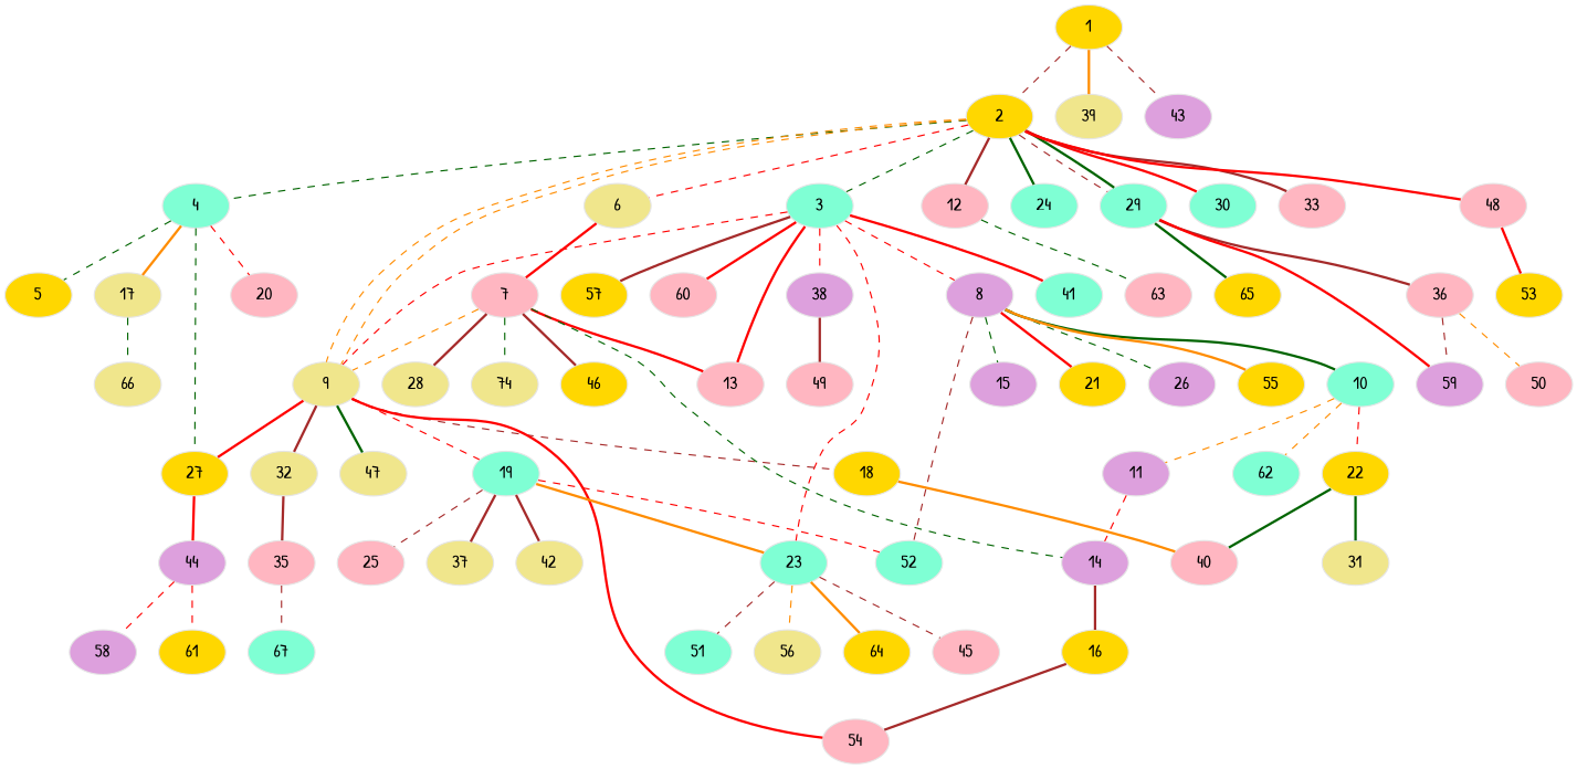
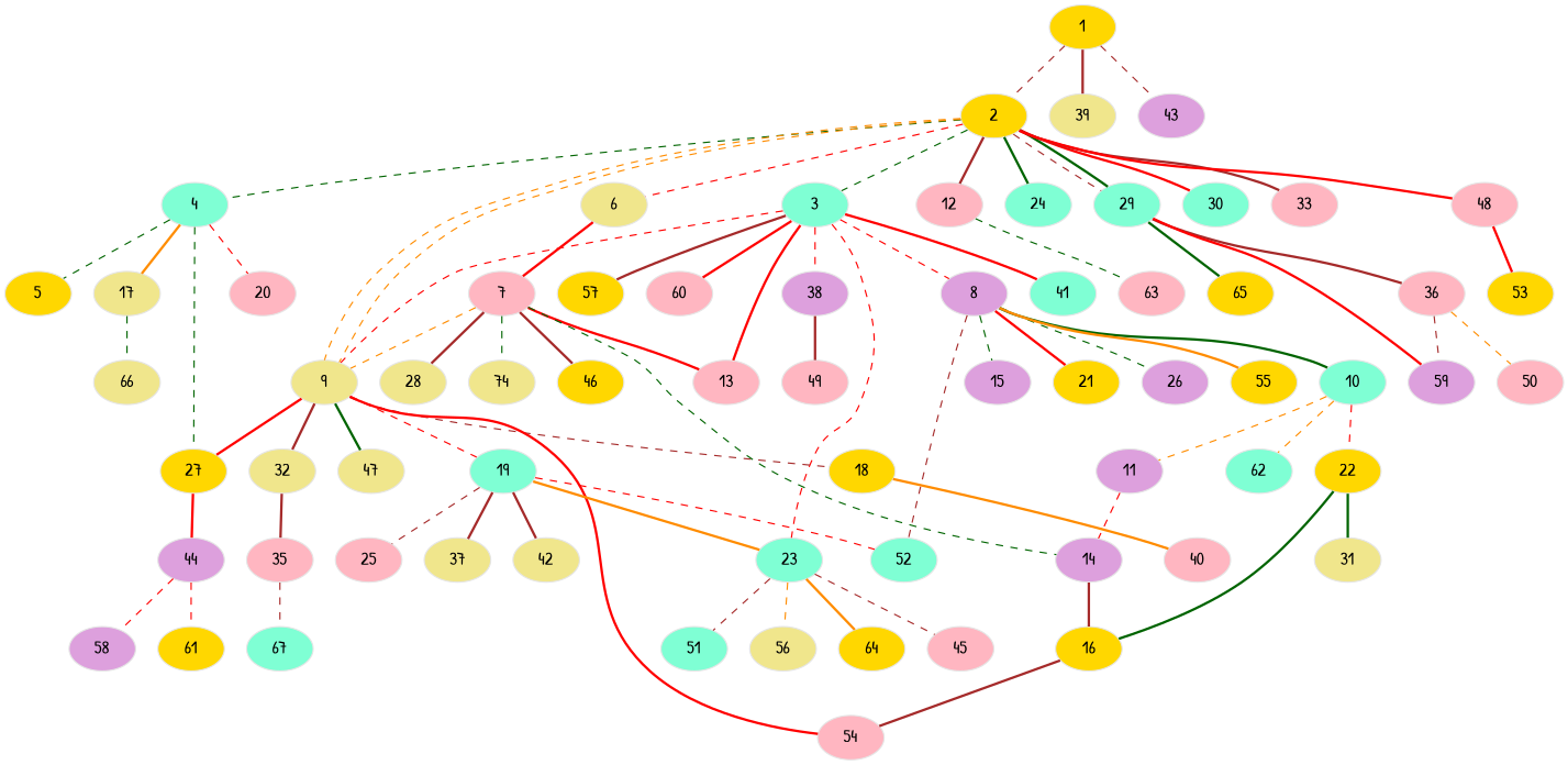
  graph {
    fontname="Patrick Hand"
    node [color=gray90 fillcolor=lightpink fontname="Patrick Hand" style=filled]
    edge [color=red fontname="Patrick Hand" style=dashed]
    1 [fillcolor=gold]
    2 [fillcolor=gold]
    39 [fillcolor=khaki]
    43 [fillcolor=plum]
    3 [fillcolor=aquamarine]
    4 [fillcolor=aquamarine]
    6 [fillcolor=khaki]
    9 [fillcolor=khaki]
    12
    24 [fillcolor=aquamarine]
    29 [fillcolor=aquamarine]
    30 [fillcolor=aquamarine]
    33
    48
    8 [fillcolor=plum]
    13
    23 [fillcolor=aquamarine]
    38 [fillcolor=plum]
    41 [fillcolor=aquamarine]
    57 [fillcolor=gold]
    60
    5 [fillcolor=gold]
    17 [fillcolor=khaki]
    20
    27 [fillcolor=gold]
    7
    18 [fillcolor=gold]
    19 [fillcolor=aquamarine]
    32 [fillcolor=khaki]
    47 [fillcolor=khaki]
    54
    63
    36
    59 [fillcolor=plum]
    65 [fillcolor=gold]
    53 [fillcolor=gold]
    10 [fillcolor=aquamarine]
    15 [fillcolor=plum]
    21 [fillcolor=gold]
    26 [fillcolor=plum]
    52 [fillcolor=aquamarine]
    55 [fillcolor=gold]
    45
    51 [fillcolor=aquamarine]
    56 [fillcolor=khaki]
    64 [fillcolor=gold]
    49
    66 [fillcolor=khaki]
    44 [fillcolor=plum]
    14 [fillcolor=plum]
    28 [fillcolor=khaki]
    n52 [fillcolor=khaki label=74]
    46 [fillcolor=gold]
    16 [fillcolor=gold]
    11 [fillcolor=plum]
    22 [fillcolor=gold]
    62 [fillcolor=aquamarine]
    40
    25
    37 [fillcolor=khaki]
    42 [fillcolor=khaki]
    35
    31 [fillcolor=khaki]
    58 [fillcolor=plum]
    61 [fillcolor=gold]
    50
    67 [fillcolor=aquamarine]
    1 -- 2 [color=brown]
-   1 -- 39 [color=darkorange style=bold]
+   1 -- 39 [color=brown style=bold]
    1 -- 43 [color=brown]
    2 -- 3 [color=darkgreen]
    2 -- 4 [color=darkgreen]
    2 -- 6
    2 -- 9 [color=darkorange]
    2 -- 9 [color=darkorange]
    2 -- 12 [color=brown style=bold]
    2 -- 24 [color=darkgreen style=bold]
    2 -- 29 [color=brown]
    2 -- 29 [color=darkgreen style=bold]
    2 -- 30 [style=bold]
    2 -- 33 [color=brown style=bold]
    2 -- 48 [style=bold]
    3 -- 9
    3 -- 8
    3 -- 13 [style=bold]
    3 -- 23
    3 -- 38
    3 -- 41 [style=bold]
    3 -- 57 [color=brown style=bold]
    3 -- 60 [style=bold]
    4 -- 5 [color=darkgreen]
    4 -- 17 [color=darkorange style=bold]
    4 -- 20
    4 -- 27 [color=darkgreen]
    6 -- 7 [style=bold]
    9 -- 27 [style=bold]
    9 -- 18 [color=brown]
    9 -- 19
    9 -- 32 [color=brown style=bold]
    9 -- 47 [color=darkgreen style=bold]
    9 -- 54 [style=bold]
    12 -- 63 [color=darkgreen]
    29 -- 36 [color=brown style=bold]
    29 -- 59 [style=bold]
    29 -- 65 [color=darkgreen style=bold]
    48 -- 53 [style=bold]
    8 -- 10 [color=darkgreen style=bold]
    8 -- 15 [color=darkgreen]
    8 -- 21 [style=bold]
    8 -- 26 [color=darkgreen]
    8 -- 52 [color=brown]
    8 -- 55 [color=darkorange style=bold]
    23 -- 45 [color=brown]
    23 -- 51 [color=brown]
    23 -- 56 [color=darkorange]
    23 -- 64 [color=darkorange style=bold]
    38 -- 49 [color=brown style=bold]
    17 -- 66 [color=darkgreen]
    27 -- 44 [style=bold]
    7 -- 9 [color=darkorange]
    7 -- 13 [style=bold]
    7 -- 14 [color=darkgreen]
    7 -- 28 [color=brown style=bold]
    7 -- n52 [color=darkgreen]
    7 -- 46 [color=brown style=bold]
    18 -- 40 [color=darkorange style=bold]
    19 -- 23 [color=darkorange style=bold]
    19 -- 52
    19 -- 25 [color=brown]
    19 -- 37 [color=brown style=bold]
    19 -- 42 [color=brown style=bold]
    32 -- 35 [color=brown style=bold]
    36 -- 59 [color=brown]
    36 -- 50 [color=darkorange]
    10 -- 11 [color=darkorange]
    10 -- 22
    10 -- 62 [color=darkorange]
    44 -- 58
    44 -- 61
    14 -- 16 [color=brown style=bold]
    16 -- 54 [color=brown style=bold]
    11 -- 14
-   22 -- 40 [color=darkgreen style=bold]
+   22 -- 16 [color=darkgreen style=bold]
    22 -- 31 [color=darkgreen style=bold]
    35 -- 67 [color=brown]
  }
